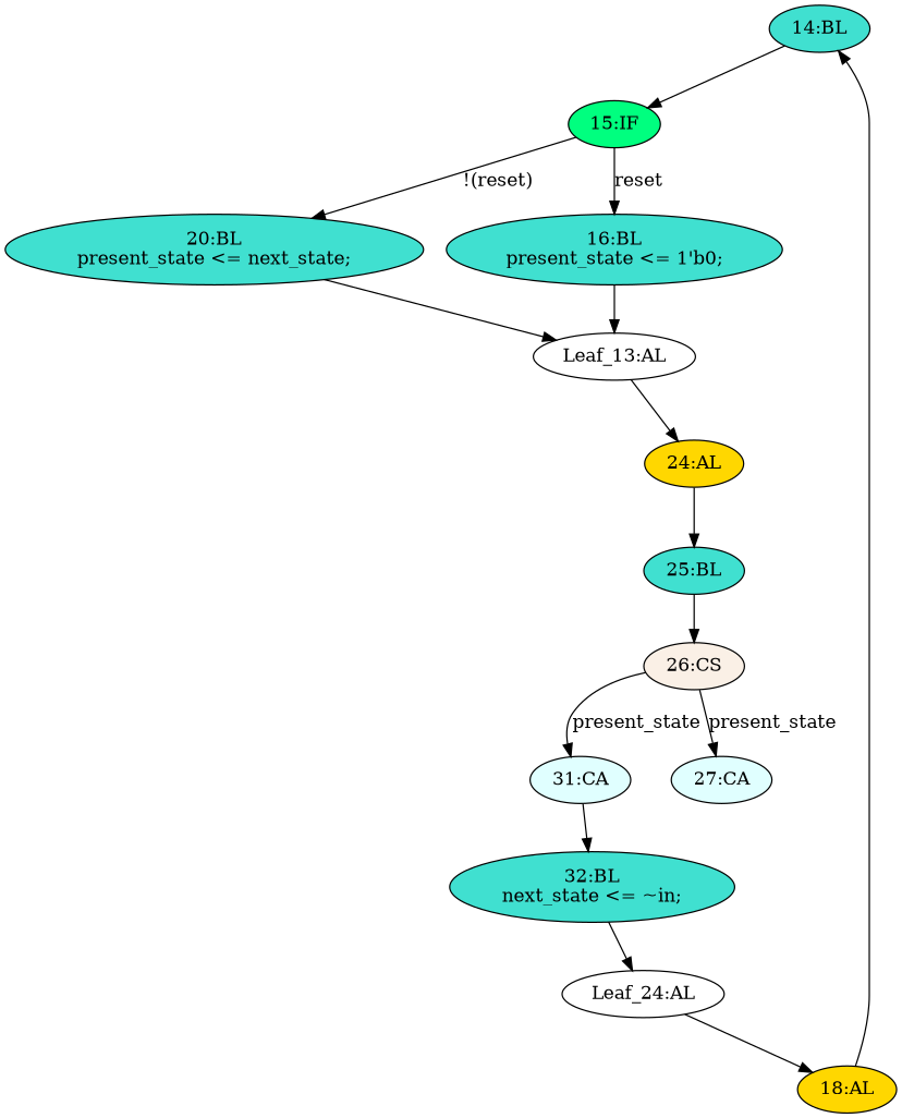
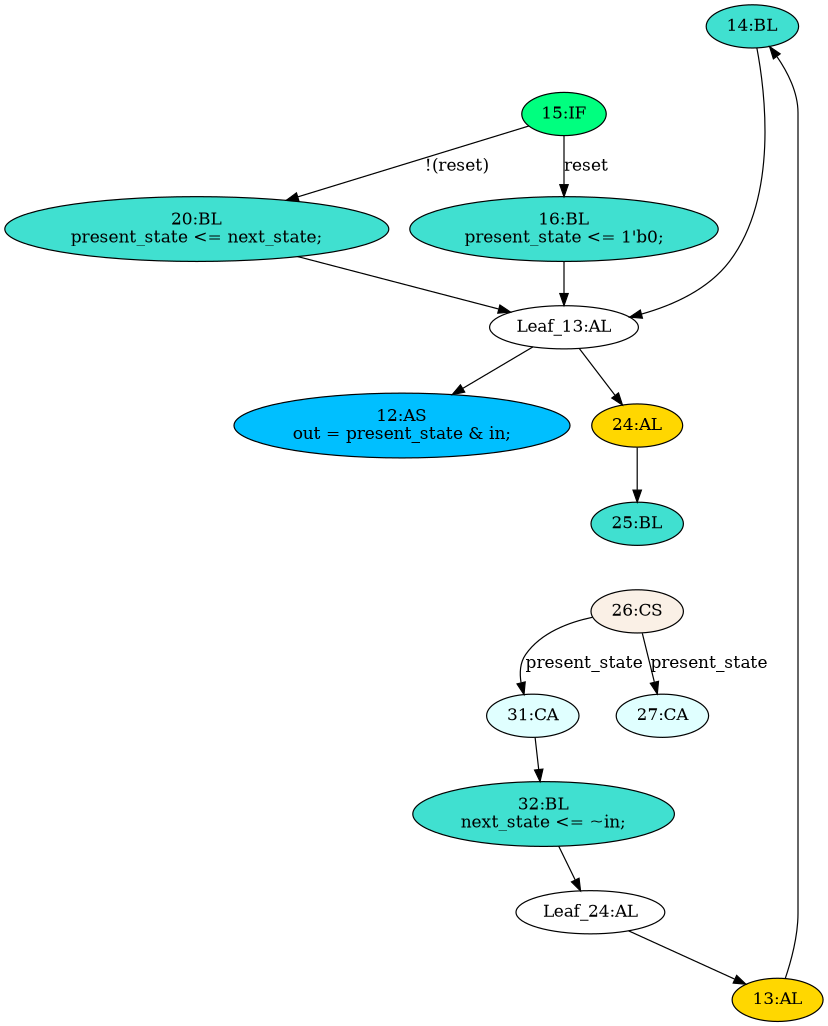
  strict digraph {
    node [fillcolor=turquoise statements="[]" style=filled typ=Block]
    edge [cond="[]" lineno=None]
    n1 [ast="<pyverilog.vparser.ast.Block object at 0x7f8b337a4610>" label="14:BL"]
    n2 [ast="<pyverilog.vparser.ast.IfStatement object at 0x7f8b337b2150>" fillcolor=springgreen label="15:IF" typ=IfStatement]
    n3 [ast="<pyverilog.vparser.ast.Block object at 0x7f8b337b2250>" label="20:BL\npresent_state <= next_state;" statements="[<pyverilog.vparser.ast.NonblockingSubstitution object at 0x7f8b337b2050>]"]
    n4 [ast="<pyverilog.vparser.ast.Block object at 0x7f8b3374ee90>" label="16:BL\npresent_state <= 1'b0;" statements="[<pyverilog.vparser.ast.NonblockingSubstitution object at 0x7f8b3374ebd0>]"]
    n5 [def_var="['present_state']" label="Leaf_13:AL" fillcolor="" statements="" style="" typ=""]
+   n6 [ast="<pyverilog.vparser.ast.Assign object at 0x7f8b33756bd0>" def_var="['out']" fillcolor=deepskyblue label="12:AS\nout = present_state & in;" typ=Assign use_var="['present_state', 'in']"]
    n7 [ast="<pyverilog.vparser.ast.Always object at 0x7f8b337a7ad0>" clk_sens=False fillcolor=gold label="24:AL" sens="['in', 'present_state']" typ=Always use_var="['present_state', 'in']"]
    n8 [ast="<pyverilog.vparser.ast.Block object at 0x7f8b337a7150>" label="25:BL"]
    n9 [ast="<pyverilog.vparser.ast.Case object at 0x7f8b33a6a1d0>" fillcolor=lightcyan label="31:CA" typ=Case]
    n10 [ast="<pyverilog.vparser.ast.Block object at 0x7f8b33a6a310>" label="32:BL\nnext_state <= ~in;" statements="[<pyverilog.vparser.ast.NonblockingSubstitution object at 0x7f8b33a6ad90>]"]
    n11 [def_var="['next_state']" label="Leaf_24:AL" fillcolor="" statements="" style="" typ=""]
-   n12 [ast="<pyverilog.vparser.ast.Always object at 0x7f8b337a4e10>" clk_sens=True fillcolor=gold label="18:AL" sens="['clk']" typ=Always use_var="['reset', 'next_state']"]
+   n12 [ast="<pyverilog.vparser.ast.Always object at 0x7f8b337a4e10>" clk_sens=True fillcolor=gold label="13:AL" sens="['clk']" typ=Always use_var="['reset', 'next_state']"]
    n13 [ast="<pyverilog.vparser.ast.CaseStatement object at 0x7f8b37905d10>" fillcolor=linen label="26:CS" typ=CaseStatement]
    n14 [ast="<pyverilog.vparser.ast.Case object at 0x7f8b337a7090>" fillcolor=lightcyan label="27:CA" typ=Case]
-   n1 -> n2
+   n1 -> n5
    n2 -> n3 [cond="['reset']" label="!(reset)" lineno=15]
    n2 -> n4 [cond="['reset']" label=reset lineno=15]
    n3 -> n5
    n4 -> n5
+   n5 -> n6 [cond="" lineno=""]
    n5 -> n7 [cond="" lineno=""]
    n7 -> n8
-   n8 -> n13
    n9 -> n10
    n10 -> n11
    n11 -> n12 [cond="" lineno=""]
    n12 -> n1
    n13 -> n9 [cond="['present_state']" label=present_state lineno=26]
    n13 -> n14 [cond="['present_state']" label=present_state lineno=26]
  }
